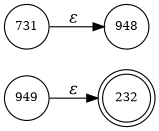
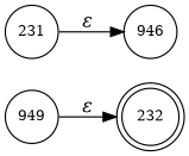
  digraph {
    rankdir=LR
    node [fixedsize=true fontsize=11 shape=circle peripheries=1]
    edge [fontname="Times-Italic"]
    n1 [label=232 shape=doublecircle width=.6 peripheries=""]
-   n2 [label=948 width=.55]
+   n2 [label=946 width=.55]
    n3 [label=949 width=.55]
-   n4 [label=731 width=.55]
+   n4 [label=231 width=.55]
    n3 -> n1 [label="&epsilon;"]
    n4 -> n2 [label="&epsilon;"]
  }
